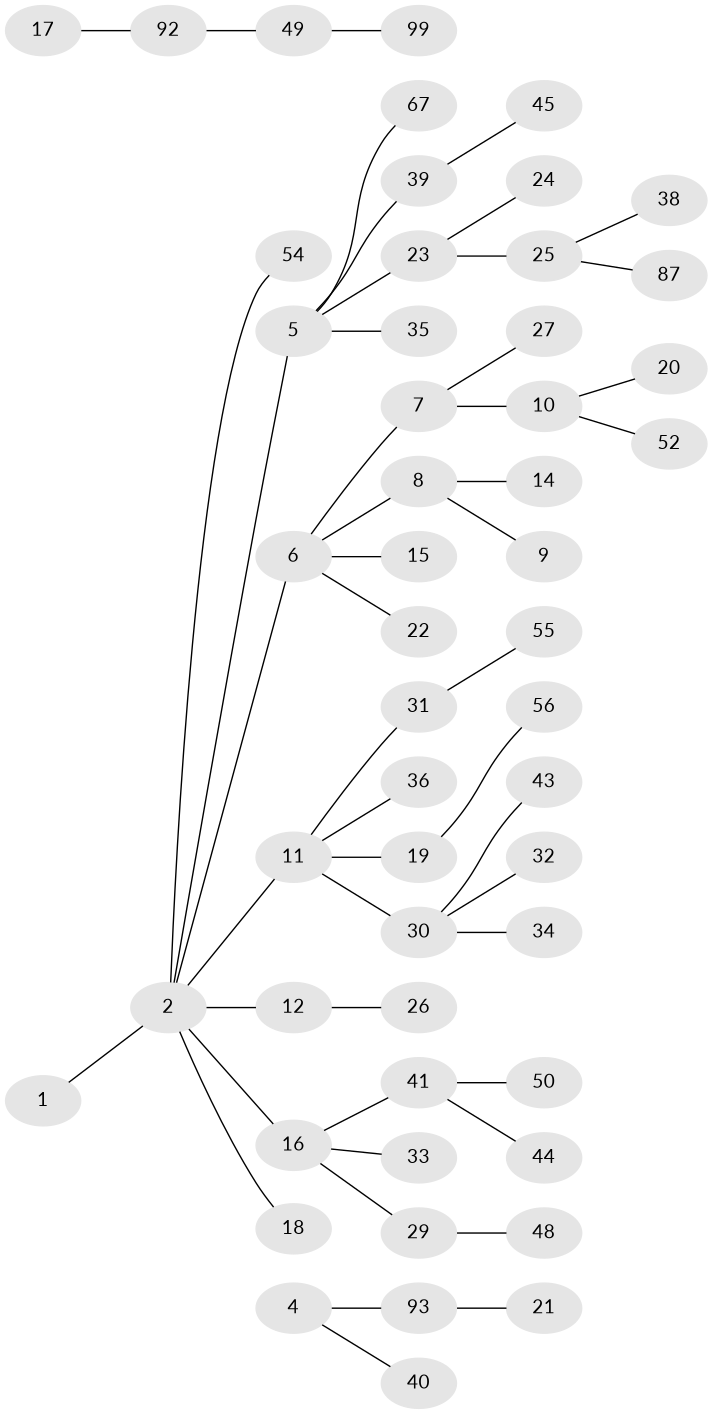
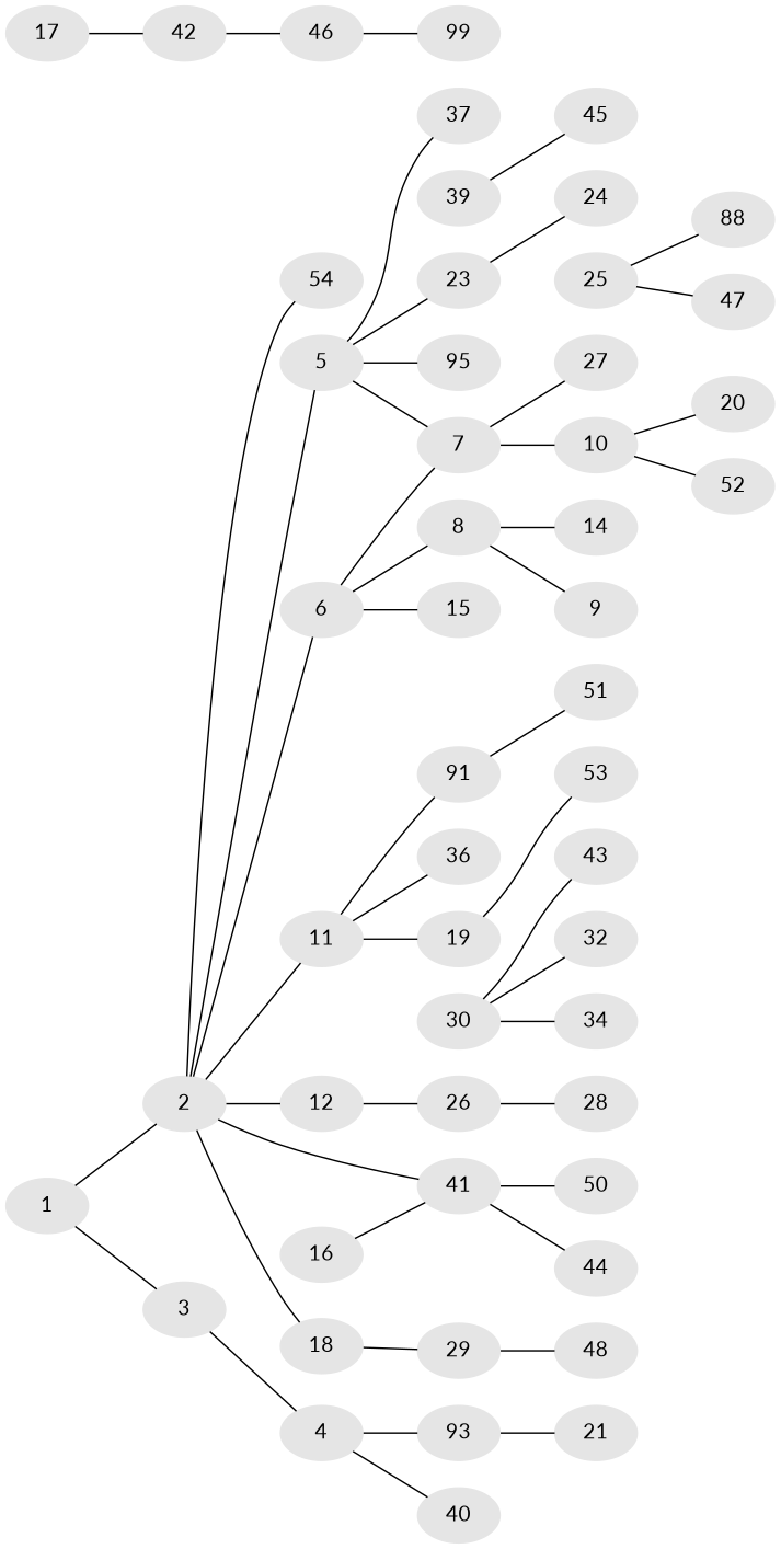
  graph {
    fontname=Lato
    rankdir=LR
    node [color=gray90 fontname=Lato style=filled]
    edge [fontname=Lato]
    1
    2
+   3
    5
    6
    11
    12
    16
    18
    54
    4
    23
-   35
-   37 [label=67]
+   35 [label=95]
+   37
    39
    7
    8
    15
-   22
    19
    30
-   31
+   31 [label=91]
    36
    26
-   33
    41
    29
    n28 [label=93]
    40
    21
    24
    25
    45
    10
    27
    9
    14
    20
    52
    17
-   42 [label=92]
-   53 [label=56]
+   42
+   53
    32
    34
    43
-   51 [label=55]
+   51
+   28
    44
    50
-   46 [label=49]
+   46
    48
-   38
-   47 [label=87]
+   38 [label=88]
+   47
    n54 [label=99]
    1 -- 2
+   1 -- 3
    2 -- 5
    2 -- 6
    2 -- 11
    2 -- 12
-   2 -- 16
+   2 -- 41
    2 -- 18
    2 -- 54
+   3 -- 4
    5 -- 23
    5 -- 35
    5 -- 37
-   5 -- 39
+   5 -- 7
    6 -- 7
    6 -- 8
    6 -- 15
-   6 -- 22
    11 -- 19
-   11 -- 30
    11 -- 31
    11 -- 36
    12 -- 26
-   16 -- 33
    16 -- 41
-   16 -- 29
+   18 -- 29
    4 -- n28
    4 -- 40
    23 -- 24
-   23 -- 25
    39 -- 45
    7 -- 10
    7 -- 27
    8 -- 9
    8 -- 14
    19 -- 53
    30 -- 32
    30 -- 34
    30 -- 43
    31 -- 51
+   26 -- 28
    41 -- 44
    41 -- 50
    29 -- 48
    n28 -- 21
    25 -- 38
    25 -- 47
    10 -- 20
    10 -- 52
    17 -- 42
    42 -- 46
    46 -- n54
  }
